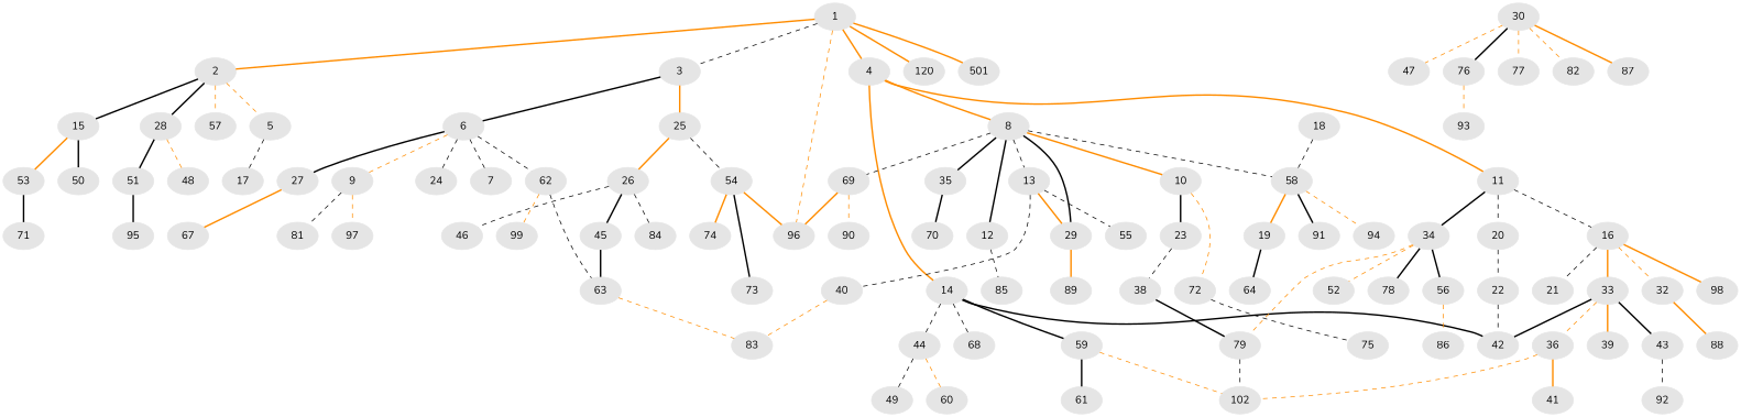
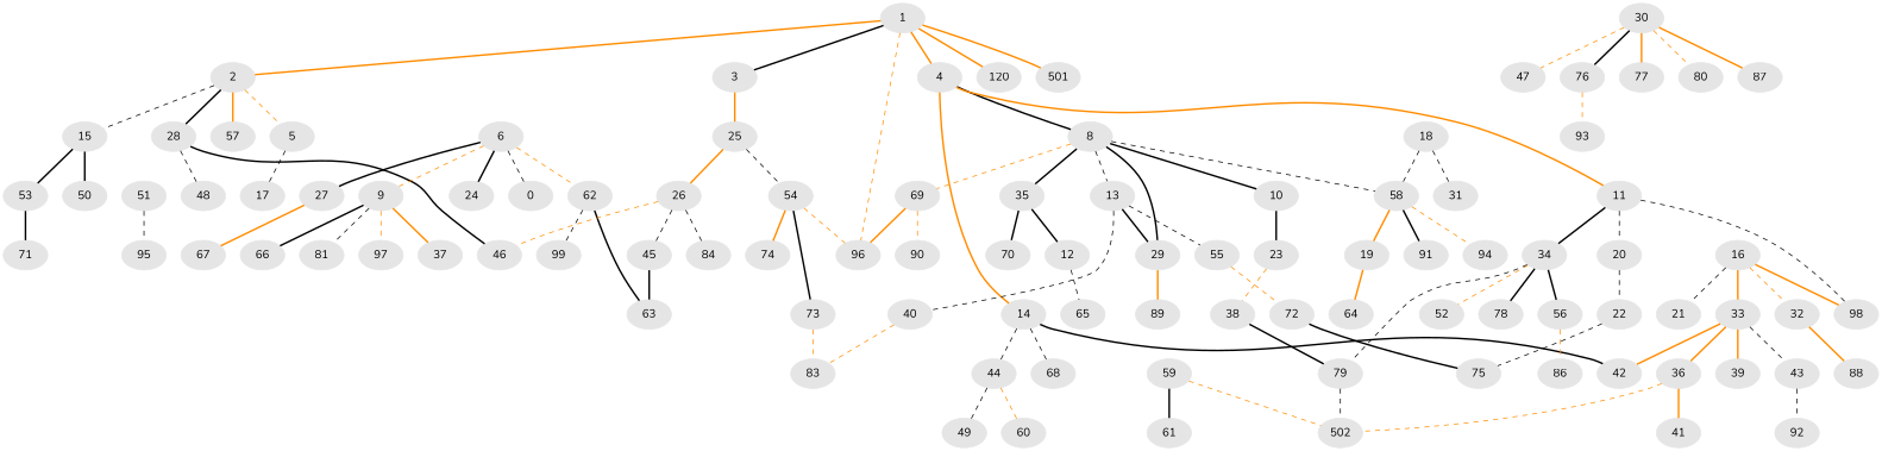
  graph {
    fontname=Nunito
    node [color=gray90 fontname=Nunito style=filled]
    edge [color=black fontname=Nunito style=bold]
    1
    2
    3
    4
    96
    n6 [label=120]
    n7 [label=501]
    5
    15
    28
    57
    6
    25
    8
    11
    14
    17
    50
    53
    48
    51
-   7
+   7 [label=0]
    9
    24
    27
    62
    26
    54
    10
    12
    13
    29
    35
    69
    58
    16
    20
    34
    42
    44
    59
    68
+   37
+   66
    81
    97
    67
    63
    99
    23
-   65 [label=85]
+   65
    40
    55
    18
+   31
    89
    70
    90
    38
    21
    32
    33
    98
    22
    52
    56
    78
    79
    83
    49
    60
-   102
+   102 [label=502]
    61
    71
    30
    47
    76
    77
-   80 [label=82]
+   80
    87
    88
    36
    39
    43
    19
    64
    91
    94
    75
    45
    46
    84
    73
    74
    41
    95
    93
    72
    92
    86
    1 -- 2 [color=darkorange]
-   1 -- 3 [style=dashed]
+   1 -- 3
    1 -- 4 [color=darkorange]
    1 -- 96 [color=darkorange style=dashed]
    1 -- n6 [color=darkorange]
    1 -- n7 [color=darkorange]
    2 -- 5 [color=darkorange style=dashed]
-   2 -- 15
+   2 -- 15 [style=dashed]
    2 -- 28
-   2 -- 57 [color=darkorange style=dashed]
-   3 -- 6
+   2 -- 57 [color=darkorange]
    3 -- 25 [color=darkorange]
-   4 -- 8 [color=darkorange]
+   4 -- 8
    4 -- 11 [color=darkorange]
    4 -- 14 [color=darkorange]
    5 -- 17 [style=dashed]
    15 -- 50
-   15 -- 53 [color=darkorange]
-   28 -- 48 [color=darkorange style=dashed]
-   28 -- 51
+   15 -- 53
+   28 -- 48 [style=dashed]
+   28 -- 46
    6 -- 7 [style=dashed]
    6 -- 9 [color=darkorange style=dashed]
-   6 -- 24 [style=dashed]
+   6 -- 24
    6 -- 27
-   6 -- 62 [style=dashed]
+   6 -- 62 [color=darkorange style=dashed]
    25 -- 26 [color=darkorange]
    25 -- 54 [style=dashed]
-   8 -- 10 [color=darkorange]
-   8 -- 12
+   8 -- 10
+   35 -- 12
    8 -- 13 [style=dashed]
    8 -- 29
    8 -- 35
-   8 -- 69 [style=dashed]
+   8 -- 69 [color=darkorange style=dashed]
    8 -- 58 [style=dashed]
-   11 -- 16 [style=dashed]
+   11 -- 98 [style=dashed]
    11 -- 20 [style=dashed]
    11 -- 34
    14 -- 42
    14 -- 44 [style=dashed]
-   14 -- 59
    14 -- 68 [style=dashed]
    53 -- 71
-   51 -- 95
+   51 -- 95 [style=dashed]
+   9 -- 37 [color=darkorange]
+   9 -- 66
    9 -- 81 [style=dashed]
    9 -- 97 [color=darkorange style=dashed]
    27 -- 67 [color=darkorange]
-   62 -- 63 [style=dashed]
-   62 -- 99 [color=darkorange style=dashed]
-   26 -- 45
-   26 -- 46 [style=dashed]
+   62 -- 63
+   62 -- 99 [style=dashed]
+   26 -- 45 [style=dashed]
+   26 -- 46 [color=darkorange style=dashed]
    26 -- 84 [style=dashed]
-   54 -- 96 [color=darkorange]
+   54 -- 96 [color=darkorange style=dashed]
    54 -- 73
    54 -- 74 [color=darkorange]
    10 -- 23
    12 -- 65 [style=dashed]
-   13 -- 29 [color=darkorange]
+   13 -- 29
    13 -- 40 [style=dashed]
    13 -- 55 [style=dashed]
    29 -- 89 [color=darkorange]
    35 -- 70
    69 -- 96 [color=darkorange]
    69 -- 90 [color=darkorange style=dashed]
    58 -- 19 [color=darkorange]
    58 -- 91
    58 -- 94 [color=darkorange style=dashed]
    16 -- 21 [style=dashed]
    16 -- 32 [color=darkorange style=dashed]
    16 -- 33 [color=darkorange]
    16 -- 98 [color=darkorange]
    20 -- 22 [style=dashed]
    34 -- 52 [color=darkorange style=dashed]
    34 -- 56
    34 -- 78
-   34 -- 79 [color=darkorange style=dashed]
+   34 -- 79 [style=dashed]
    44 -- 49 [style=dashed]
    44 -- 60 [color=darkorange style=dashed]
    59 -- 102 [color=darkorange style=dashed]
    59 -- 61
-   63 -- 83 [color=darkorange style=dashed]
-   23 -- 38 [style=dashed]
+   73 -- 83 [color=darkorange style=dashed]
+   23 -- 38 [color=darkorange style=dashed]
    40 -- 83 [color=darkorange style=dashed]
-   10 -- 72 [color=darkorange style=dashed]
+   55 -- 72 [color=darkorange style=dashed]
    18 -- 58 [style=dashed]
+   18 -- 31 [style=dashed]
    38 -- 79
    32 -- 88 [color=darkorange]
-   33 -- 42
-   33 -- 36 [color=darkorange style=dashed]
+   33 -- 42 [color=darkorange]
+   33 -- 36 [color=darkorange]
    33 -- 39 [color=darkorange]
-   33 -- 43
-   22 -- 42 [style=dashed]
+   33 -- 43 [style=dashed]
+   22 -- 75 [style=dashed]
    56 -- 86 [color=darkorange style=dashed]
    79 -- 102 [style=dashed]
    30 -- 47 [color=darkorange style=dashed]
    30 -- 76
-   30 -- 77 [color=darkorange style=dashed]
+   30 -- 77 [color=darkorange]
    30 -- 80 [color=darkorange style=dashed]
    30 -- 87 [color=darkorange]
    76 -- 93 [color=darkorange style=dashed]
    36 -- 102 [color=darkorange style=dashed]
    36 -- 41 [color=darkorange]
    43 -- 92 [style=dashed]
-   19 -- 64
+   19 -- 64 [color=darkorange]
    45 -- 63
-   72 -- 75 [style=dashed]
+   72 -- 75
  }
